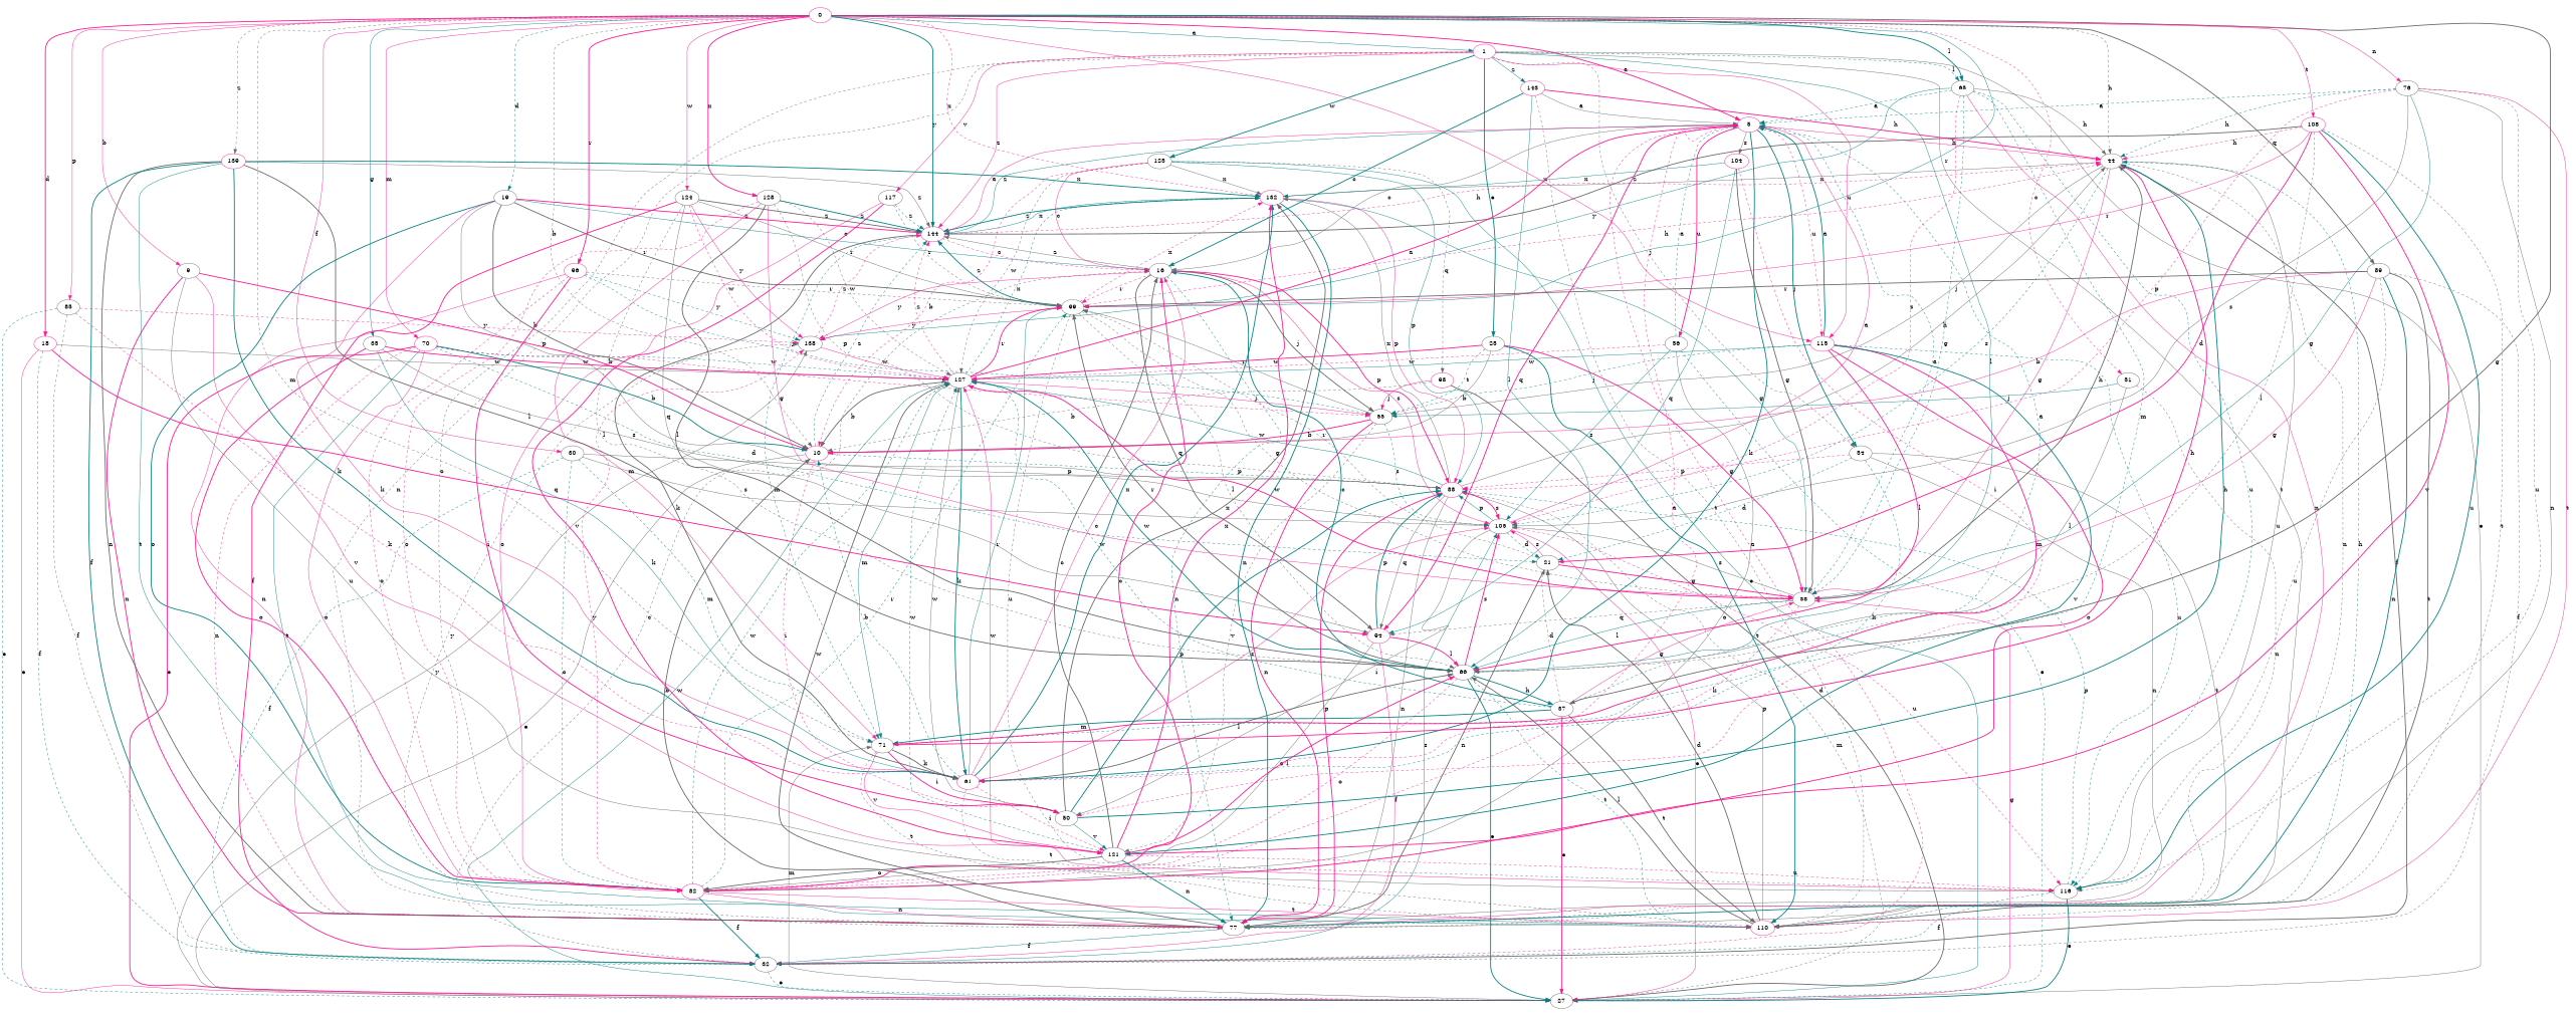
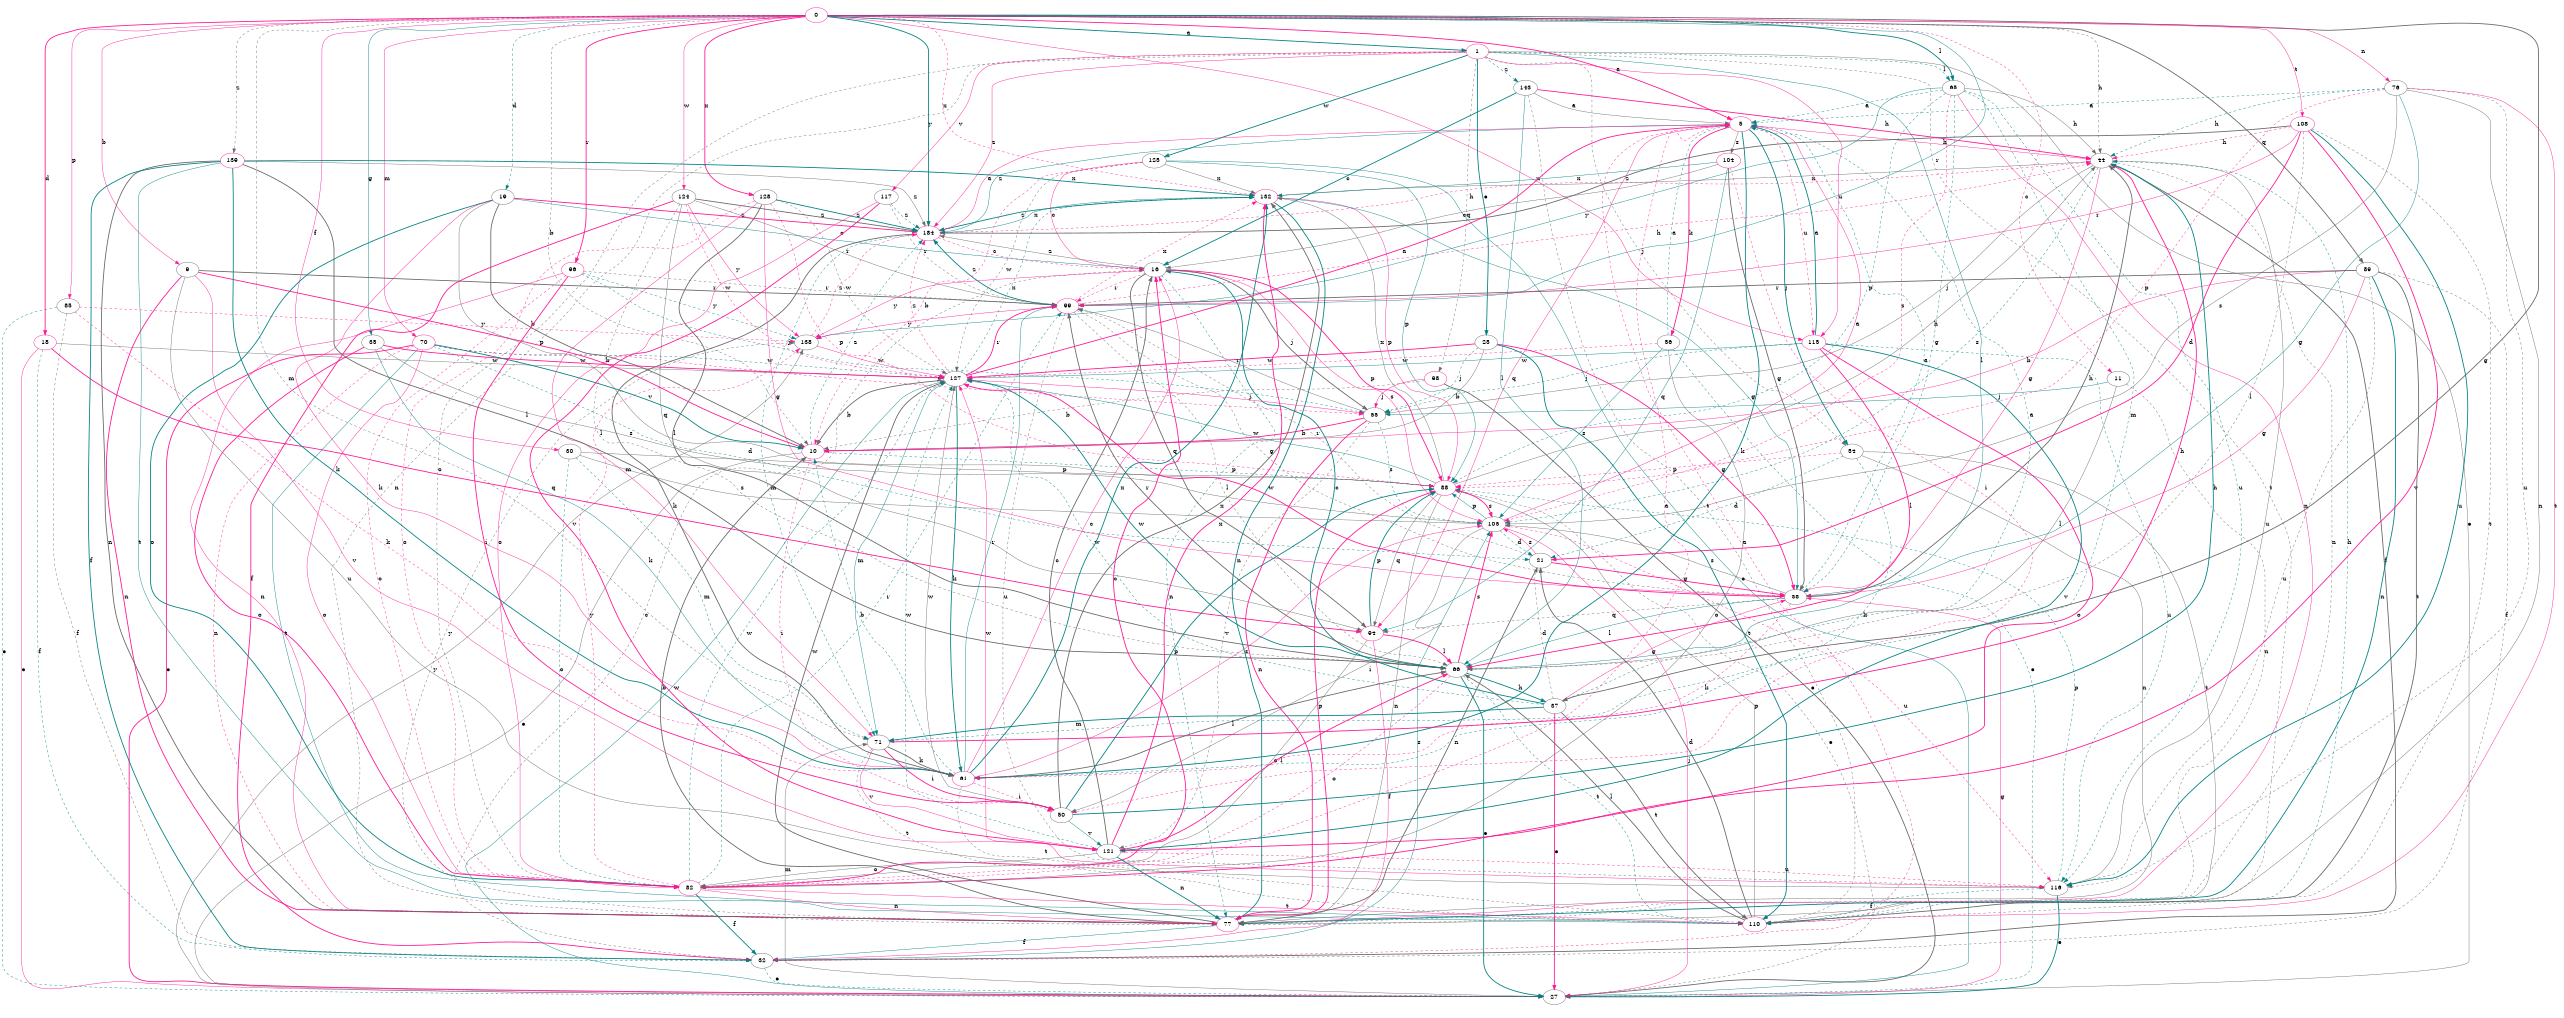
  strict digraph {
    node [color=gray40]
    edge [color=deeppink style=dashed]
    0 [color=deeppink]
    1 [color=deeppink]
    5 [color=deeppink]
    9
    10 [color=deeppink]
-   11 [label=51]
+   11
    18 [color=deeppink]
    19
    30
    35
    37
    44
    65
    70 [color=deeppink]
    71
    76
    85
    89
    96 [color=deeppink]
-   99
+   99 [color=deeppink]
    108 [color=deeppink]
    115 [color=deeppink]
    124
    128
    132 [color=deeppink]
    139 [color=deeppink]
-   144 [color=deeppink]
+   144 [color=deeppink label=184]
    25
    27
    54
    66
-   77
+   77 [color=deeppink]
    82 [color=deeppink]
    n34 [color=deeppink label=98]
    110 [color=deeppink]
    117
    125
-   143 [color=deeppink]
+   143
    56
    61 [color=deeppink]
    94 [color=deeppink]
    104 [color=deeppink]
    116
    121
    50
    88 [color=deeppink]
    55
    32
    127
    16
    105
    21
    38
    138
-   0 -> 1 [color=teal label=a style=solid]
+   0 -> 1 [color=teal label=a style=bold]
    0 -> 5 [label=a style=bold]
    0 -> 9 [label=b style=solid]
    0 -> 10 [color=gray40 label=b]
    0 -> 11 [label=c]
    0 -> 18 [label=d style=bold]
    0 -> 19 [color=teal label=d]
    0 -> 30 [label=f style=solid]
    0 -> 35 [color=teal label=g style=solid]
    0 -> 37 [color=gray40 label=g style=bold]
    0 -> 44 [color=gray40 label=h]
    0 -> 65 [color=teal label=l style=bold]
    0 -> 70 [label=m style=solid]
    0 -> 71 [color=gray40 label=m]
    0 -> 76 [label=n style=solid]
    0 -> 85 [label=p style=solid]
    0 -> 89 [color=gray40 label=q style=bold]
    0 -> 96 [label=r style=bold]
    0 -> 99 [color=teal label=r style=solid]
    0 -> 108 [label=t style=solid]
    0 -> 115 [label=u style=solid]
    0 -> 124 [label=w style=solid]
    0 -> 128 [label=x style=bold]
    0 -> 132 [label=x]
    0 -> 139 [color=gray40 label=z]
    0 -> 144 [color=teal label=y style=bold]
    1 -> 65 [color=teal label=l]
    1 -> 115 [label=u style=solid]
    1 -> 144 [label=z style=solid]
    1 -> 25 [color=teal label=e style=bold]
    1 -> 27 [color=gray40 label=e style=solid]
    1 -> 54 [color=gray40 label=j]
    1 -> 66 [color=teal label=l style=solid]
    1 -> 77 [color=gray40 label=n]
    1 -> 82 [color=gray40 label=o]
-   125 -> n34 [color=gray40 label=q]
-   1 -> 110 [color=gray40 label=t style=solid]
+   1 -> n34 [color=gray40 label=q]
+   1 -> 110 [color=gray40 label=t]
    1 -> 117 [label=v style=solid]
    1 -> 125 [color=teal label=w style=bold]
-   1 -> 143 [color=teal label=z style=solid]
+   1 -> 143 [color=teal label=z]
    5 -> 44 [label=h style=solid]
    5 -> 115 [label=u]
    5 -> 144 [color=teal label=z style=solid]
    5 -> 54 [color=teal label=j style=bold]
-   5 -> 56 [label=u style=bold]
+   5 -> 56 [label=k style=bold]
    5 -> 61 [color=teal label=k style=bold]
-   5 -> 94 [label=q style=bold]
+   5 -> 94 [label=q style=solid]
    5 -> 104 [color=gray40 label=s style=solid]
    9 -> 10 [label=b style=bold]
-   19 -> 99 [color=gray40 label=r style=bold]
+   9 -> 99 [color=gray40 label=r style=bold]
    9 -> 77 [label=n style=bold]
    9 -> 116 [color=gray40 label=u style=solid]
    9 -> 121 [label=v style=solid]
    10 -> 144 [color=teal label=z]
    10 -> 27 [color=gray40 label=e style=solid]
    10 -> 50 [label=i]
    10 -> 88 [color=teal label=p]
    11 -> 66 [color=gray40 label=l style=solid]
    11 -> 77 [color=gray40 label=n]
    11 -> 55 [color=teal label=j style=solid]
    18 -> 27 [label=e style=solid]
    18 -> 94 [label=q style=bold]
    18 -> 32 [color=teal label=f]
    18 -> 127 [color=gray40 label=w style=solid]
    19 -> 10 [color=gray40 label=b style=bold]
    19 -> 144 [label=z style=bold]
    19 -> 82 [color=teal label=o style=bold]
    19 -> 61 [label=k style=solid]
    19 -> 88 [color=gray40 label=p style=solid]
    19 -> 16 [color=teal label=c style=solid]
    30 -> 71 [color=teal label=m]
    30 -> 82 [color=teal label=o]
    30 -> 88 [color=gray40 label=p style=solid]
-   30 -> 32 [color=teal label=f]
    30 -> 105 [color=gray40 label=s style=solid]
    35 -> 82 [label=o style=bold]
    35 -> 61 [color=teal label=k style=solid]
    35 -> 127 [label=w style=bold]
    35 -> 105 [color=gray40 label=s style=solid]
    37 -> 5 [color=teal label=a]
    37 -> 71 [color=teal label=m style=bold]
    37 -> 27 [label=e style=bold]
    37 -> 110 [color=gray40 label=t style=bold]
    37 -> 127 [color=teal label=w]
    37 -> 16 [color=teal label=c style=bold]
    37 -> 21 [color=gray40 label=d]
    37 -> 38 [label=g style=solid]
    44 -> 132 [color=gray40 label=x style=solid]
    44 -> 77 [color=gray40 label=n]
    44 -> 116 [color=gray40 label=u style=solid]
    44 -> 55 [color=gray40 label=j style=solid]
    44 -> 32 [color=gray40 label=f style=bold]
    44 -> 105 [color=teal label=s]
    44 -> 38 [label=g style=solid]
    65 -> 5 [color=teal label=a]
    65 -> 44 [color=gray40 label=h style=solid]
    65 -> 71 [color=teal label=m]
    65 -> 77 [label=n style=solid]
    65 -> 116 [color=teal label=u]
+   65 -> 88 [color=teal label=p]
    65 -> 105 [label=s]
    65 -> 38 [color=teal label=g]
    65 -> 138 [color=teal label=y style=solid]
-   70 -> 10 [color=teal label=b style=bold]
+   70 -> 10 [color=teal label=v style=bold]
    70 -> 27 [label=e style=bold]
    70 -> 77 [label=n]
    70 -> 82 [label=o style=solid]
    70 -> 110 [color=teal label=t style=solid]
    70 -> 55 [label=j]
    70 -> 127 [color=teal label=w]
    70 -> 21 [color=teal label=d]
    71 -> 44 [label=h style=bold]
    71 -> 110 [color=gray40 label=t]
    71 -> 61 [color=gray40 label=k style=bold]
    71 -> 121 [label=v style=solid]
    71 -> 50 [label=i style=bold]
    76 -> 5 [color=teal label=a]
    76 -> 44 [color=teal label=h]
    76 -> 77 [color=gray40 label=n style=solid]
    76 -> 110 [label=t style=solid]
    76 -> 116 [color=gray40 label=u]
    76 -> 88 [label=p]
    76 -> 105 [color=gray40 label=s style=solid]
    76 -> 38 [color=teal label=g style=solid]
    85 -> 27 [color=teal label=e]
    85 -> 61 [label=k]
    85 -> 32 [color=gray40 label=f]
    85 -> 138 [label=y]
    89 -> 10 [label=b style=solid]
    89 -> 99 [color=gray40 label=r style=bold]
    89 -> 77 [color=teal label=n style=bold]
    89 -> 110 [color=gray40 label=t style=bold]
    89 -> 116 [color=gray40 label=u]
    89 -> 32 [color=gray40 label=f]
    89 -> 38 [label=g style=solid]
    96 -> 99 [color=gray40 label=r]
    96 -> 77 [label=n style=solid]
    96 -> 82 [label=o]
    96 -> 50 [label=i style=bold]
    96 -> 55 [color=teal label=j]
    96 -> 138 [color=teal label=y]
    99 -> 44 [label=h]
    99 -> 132 [label=x]
    99 -> 144 [color=teal label=z style=bold]
    99 -> 66 [color=gray40 label=l]
    99 -> 116 [color=gray40 label=u]
    99 -> 38 [color=gray40 label=g]
    99 -> 138 [label=y style=solid]
    108 -> 44 [label=h]
    108 -> 99 [label=r style=solid]
    108 -> 144 [color=gray40 label=z style=bold]
    108 -> 66 [color=gray40 label=l]
    108 -> 110 [color=gray40 label=t]
    108 -> 116 [color=teal label=u style=bold]
    108 -> 121 [label=v style=bold]
    108 -> 21 [label=d style=bold]
    115 -> 5 [color=teal label=a style=bold]
-   115 -> 71 [label=m style=bold]
    115 -> 66 [label=l style=bold]
    115 -> 82 [label=o style=bold]
    115 -> 116 [color=teal label=u]
    115 -> 121 [color=teal label=v style=bold]
    115 -> 55 [color=teal label=j]
    115 -> 127 [color=teal label=w style=solid]
    124 -> 99 [color=gray40 label=r style=solid]
    124 -> 144 [color=gray40 label=z style=bold]
    124 -> 66 [color=gray40 label=l]
    124 -> 94 [color=gray40 label=q style=solid]
    124 -> 32 [label=f style=bold]
    124 -> 127 [label=w]
    124 -> 138 [label=y style=solid]
    128 -> 71 [label=m style=solid]
    128 -> 144 [color=teal label=z style=bold]
    128 -> 66 [color=gray40 label=l style=bold]
    128 -> 82 [label=o]
-   128 -> 88 [color=gray40 label=p]
+   128 -> 88 [label=p]
    128 -> 127 [color=gray40 label=w]
    128 -> 38 [label=g style=solid]
    132 -> 144 [color=teal label=z style=bold]
    132 -> 77 [color=teal label=n style=bold]
    132 -> 88 [label=p style=solid]
    132 -> 38 [color=teal label=g style=solid]
    139 -> 132 [color=teal label=x style=bold]
    139 -> 144 [color=gray40 label=z style=solid]
    139 -> 66 [color=gray40 label=l style=bold]
    139 -> 77 [color=gray40 label=n style=bold]
    139 -> 110 [color=teal label=t style=solid]
    139 -> 61 [color=teal label=k style=bold]
    139 -> 32 [color=teal label=f style=bold]
    144 -> 5 [label=a style=solid]
    144 -> 44 [label=h]
    144 -> 71 [color=teal label=m]
    144 -> 132 [color=teal label=x style=solid]
    144 -> 61 [color=gray40 label=k style=bold]
    144 -> 16 [label=c]
    25 -> 10 [color=gray40 label=b style=solid]
    25 -> 110 [color=teal label=t style=bold]
-   25 -> 55 [color=teal label=t]
+   25 -> 55 [color=teal label=j]
    25 -> 127 [label=w style=bold]
    25 -> 38 [label=g style=bold]
    27 -> 71 [color=gray40 label=m style=solid]
    27 -> 127 [color=teal label=w style=solid]
    27 -> 38 [label=g style=solid]
    27 -> 138 [color=gray40 label=y style=solid]
    54 -> 77 [color=gray40 label=n style=solid]
    54 -> 110 [color=gray40 label=t style=solid]
    54 -> 61 [color=teal label=k]
    54 -> 88 [label=p]
    54 -> 21 [color=teal label=d]
    66 -> 37 [color=teal label=h style=bold]
    66 -> 99 [color=gray40 label=r style=bold]
    66 -> 27 [color=teal label=e style=bold]
    66 -> 82 [label=o]
    66 -> 110 [color=teal label=t]
    66 -> 127 [color=teal label=w style=bold]
    66 -> 105 [label=s style=bold]
    77 -> 10 [color=gray40 label=b style=bold]
    77 -> 88 [label=p style=bold]
    77 -> 32 [color=teal label=f style=solid]
    77 -> 127 [color=gray40 label=w style=bold]
    77 -> 138 [color=gray40 label=y]
    82 -> 5 [label=a]
    82 -> 99 [color=teal label=r]
    82 -> 77 [label=n style=solid]
    82 -> 110 [label=t style=solid]
    82 -> 32 [color=teal label=f style=bold]
    82 -> 127 [color=teal label=w]
    82 -> 16 [label=c style=bold]
    82 -> 138 [label=y]
    n34 -> 10 [color=gray40 label=b]
-   n34 -> 27 [color=gray40 label=d style=bold]
+   n34 -> 27 [color=gray40 label=e style=bold]
    n34 -> 55 [label=j style=solid]
    110 -> 44 [color=teal label=h]
    110 -> 66 [color=gray40 label=l style=bold]
    110 -> 88 [color=gray40 label=p style=solid]
    110 -> 21 [color=gray40 label=d style=bold]
    117 -> 99 [color=gray40 label=r]
    117 -> 144 [color=teal label=z]
    117 -> 82 [label=o style=solid]
    117 -> 121 [label=v style=bold]
    125 -> 10 [label=b]
    125 -> 132 [color=gray40 label=x style=solid]
    125 -> 27 [color=teal label=e style=solid]
    125 -> 88 [color=teal label=p style=solid]
    125 -> 127 [color=gray40 label=w]
    125 -> 16 [label=c style=solid]
    143 -> 5 [color=gray40 label=a style=solid]
    143 -> 44 [label=h style=bold]
    143 -> 66 [color=teal label=l style=solid]
    143 -> 110 [color=gray40 label=t]
    143 -> 16 [color=teal label=c style=bold]
    56 -> 5 [color=teal label=a]
    56 -> 27 [color=teal label=e]
    56 -> 82 [color=gray40 label=o style=solid]
    56 -> 127 [label=w]
    56 -> 105 [color=teal label=s style=solid]
    61 -> 10 [color=teal label=b]
    61 -> 99 [color=teal label=r style=solid]
    61 -> 132 [color=teal label=x style=bold]
    61 -> 66 [color=gray40 label=l style=bold]
    61 -> 110 [color=gray40 label=t]
-   61 -> 121 [label=i]
+   61 -> 50 [label=i]
    61 -> 16 [label=c style=solid]
    61 -> 105 [label=s style=solid]
    94 -> 66 [label=l style=bold]
    94 -> 82 [color=gray40 label=o style=solid]
    94 -> 88 [color=teal label=p style=bold]
    94 -> 32 [label=f style=solid]
    104 -> 132 [color=teal label=x style=solid]
    104 -> 94 [color=teal label=q style=solid]
    104 -> 50 [label=i]
-   5 -> 16 [color=gray40 label=c style=solid]
+   104 -> 16 [color=gray40 label=c style=solid]
    104 -> 38 [color=gray40 label=g style=bold]
    116 -> 27 [color=teal label=e style=bold]
    116 -> 88 [color=teal label=p]
-   116 -> 32 [color=teal label=f]
+   116 -> 110 [color=teal label=f]
    116 -> 127 [label=w style=solid]
    121 -> 132 [label=x style=bold]
    121 -> 66 [label=l style=bold]
    121 -> 77 [color=teal label=n style=bold]
-   121 -> 82 [color=gray40 label=o style=bold]
+   121 -> 82 [color=gray40 label=o style=solid]
    121 -> 116 [label=u]
    121 -> 127 [color=teal label=w]
    121 -> 16 [color=gray40 label=c style=bold]
    50 -> 44 [color=teal label=h style=bold]
    50 -> 132 [color=gray40 label=x style=bold]
    50 -> 121 [color=teal label=v style=solid]
    50 -> 88 [color=teal label=p style=bold]
    50 -> 127 [color=gray40 label=w style=solid]
    88 -> 44 [color=gray40 label=h style=solid]
    88 -> 132 [color=gray40 label=x style=solid]
-   88 -> 27 [color=gray40 label=m]
+   88 -> 27 [color=gray40 label=e]
    88 -> 77 [color=gray40 label=n style=solid]
    88 -> 94 [color=gray40 label=q style=solid]
    88 -> 127 [color=teal label=w style=solid]
    88 -> 105 [label=s style=bold]
    55 -> 10 [label=b style=bold]
    55 -> 99 [color=gray40 label=r style=solid]
    55 -> 77 [label=n style=bold]
    55 -> 121 [color=gray40 label=v]
    55 -> 105 [color=teal label=s]
    32 -> 5 [label=a]
    32 -> 27 [color=teal label=e]
    32 -> 16 [color=gray40 label=c]
    32 -> 105 [color=teal label=s style=solid]
    127 -> 5 [label=a style=bold]
    127 -> 10 [color=gray40 label=b style=bold]
    127 -> 71 [color=teal label=m style=solid]
    127 -> 99 [label=r style=bold]
    127 -> 132 [color=teal label=x]
    127 -> 144 [label=z]
    127 -> 61 [color=teal label=k style=bold]
    127 -> 55 [label=j style=solid]
    16 -> 99 [label=r]
    16 -> 144 [color=gray40 label=z style=solid]
    16 -> 77 [color=teal label=n]
    16 -> 94 [color=gray40 label=q style=bold]
    16 -> 88 [label=p style=bold]
    16 -> 55 [color=gray40 label=j style=bold]
    16 -> 105 [label=s style=solid]
    16 -> 138 [label=y style=solid]
    105 -> 5 [label=a style=solid]
-   105 -> 27 [label=e style=solid]
+   105 -> 27 [label=j style=solid]
    105 -> 116 [label=u]
    105 -> 50 [color=gray40 label=i style=solid]
    105 -> 88 [color=teal label=p style=solid]
    105 -> 21 [color=teal label=d]
    21 -> 99 [color=gray40 label=r]
    21 -> 77 [color=gray40 label=n style=bold]
    21 -> 105 [label=s style=solid]
    21 -> 38 [label=g style=bold]
    38 -> 5 [color=teal label=a]
    38 -> 44 [color=gray40 label=h style=bold]
    38 -> 66 [color=teal label=l style=solid]
    38 -> 61 [label=k]
    38 -> 94 [color=gray40 label=q]
    38 -> 127 [label=w style=bold]
    38 -> 105 [color=gray40 label=s style=solid]
    138 -> 144 [label=z]
    138 -> 127 [label=w style=solid]
  }
